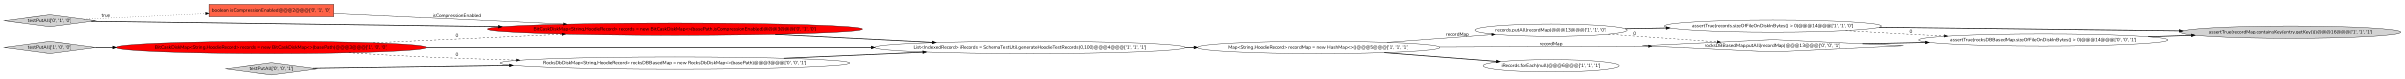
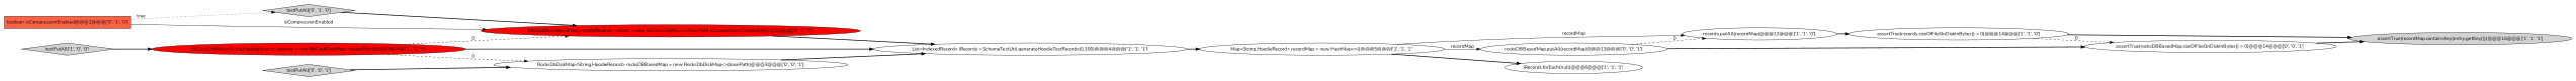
  digraph {
    fontname=Nunito
    rankdir=LR
    node [fillcolor=white fontname=Nunito shape=ellipse style=filled]
    edge [fontname=Nunito style=bold]
    n1 [label="RocksDbDiskMap<String,HoodieRecord> rocksDBBasedMap = new RocksDbDiskMap<>(basePath)@@@3@@@['0', '0', '1']"]
    n2 [label="List<IndexedRecord> iRecords = SchemaTestUtil.generateHoodieTestRecords(0,100)@@@4@@@['1', '1', '1']"]
    n3 [label="Map<String,HoodieRecord> recordMap = new HashMap<>()@@@5@@@['1', '1', '1']"]
    n4 [label="assertTrue(rocksDBBasedMap.sizeOfFileOnDiskInBytes() > 0)@@@14@@@['0', '0', '1']"]
    n5 [fillcolor=lightgray label="assertTrue(recordMap.containsKey(entry.getKey()))@@@16@@@['1', '1', '1']"]
    n6 [label="records.putAll(recordMap)@@@13@@@['1', '1', '0']"]
-   n7 [label="rocksDBBasedMap.putAll(recordMap)@@@13@@@['0', '0', '1']" shape=diamond]
+   n7 [label="rocksDBBasedMap.putAll(recordMap)@@@13@@@['0', '0', '1']"]
    n8 [label="iRecords.forEach(null)@@@6@@@['1', '1', '1']"]
    n9 [label="assertTrue(records.sizeOfFileOnDiskInBytes() > 0)@@@14@@@['1', '1', '0']"]
    n10 [fillcolor=red label="BitCaskDiskMap<String,HoodieRecord> records = new BitCaskDiskMap<>(basePath)@@@3@@@['1', '0', '0']"]
    n11 [fillcolor=red label="BitCaskDiskMap<String,HoodieRecord> records = new BitCaskDiskMap<>(basePath,isCompressionEnabled)@@@3@@@['0', '1', '0']"]
    n12 [fillcolor=tomato label="boolean isCompressionEnabled@@@2@@@['0', '1', '0']" shape=box]
    n13 [fillcolor=lightgray label="testPutAll['1', '0', '0']" shape=diamond]
    n14 [fillcolor=lightgray label="testPutAll['0', '0', '1']" shape=diamond]
    n15 [fillcolor=lightgray label="testPutAll['0', '1', '0']" shape=diamond]
    n1 -> n2
    n2 -> n3
    n3 -> n6 [label=recordMap style=solid]
    n3 -> n7 [label=recordMap style=solid]
    n3 -> n8
    n4 -> n5
-   n6 -> n7 [label=0 style=dashed]
+   n7 -> n6 [label=0 style=dashed]
    n6 -> n9
    n7 -> n4
    n9 -> n4 [label=0 style=dashed]
    n9 -> n5
    n10 -> n1 [label=0 style=dashed]
    n10 -> n2
    n10 -> n11 [label=0 style=dashed]
    n11 -> n2
    n12 -> n11 [label=isCompressionEnabled style=solid]
    n13 -> n10
    n14 -> n1
    n15 -> n11
-   n15 -> n12 [label=true style=dotted]
+   n12 -> n15 [label=true style=dotted]
  }
